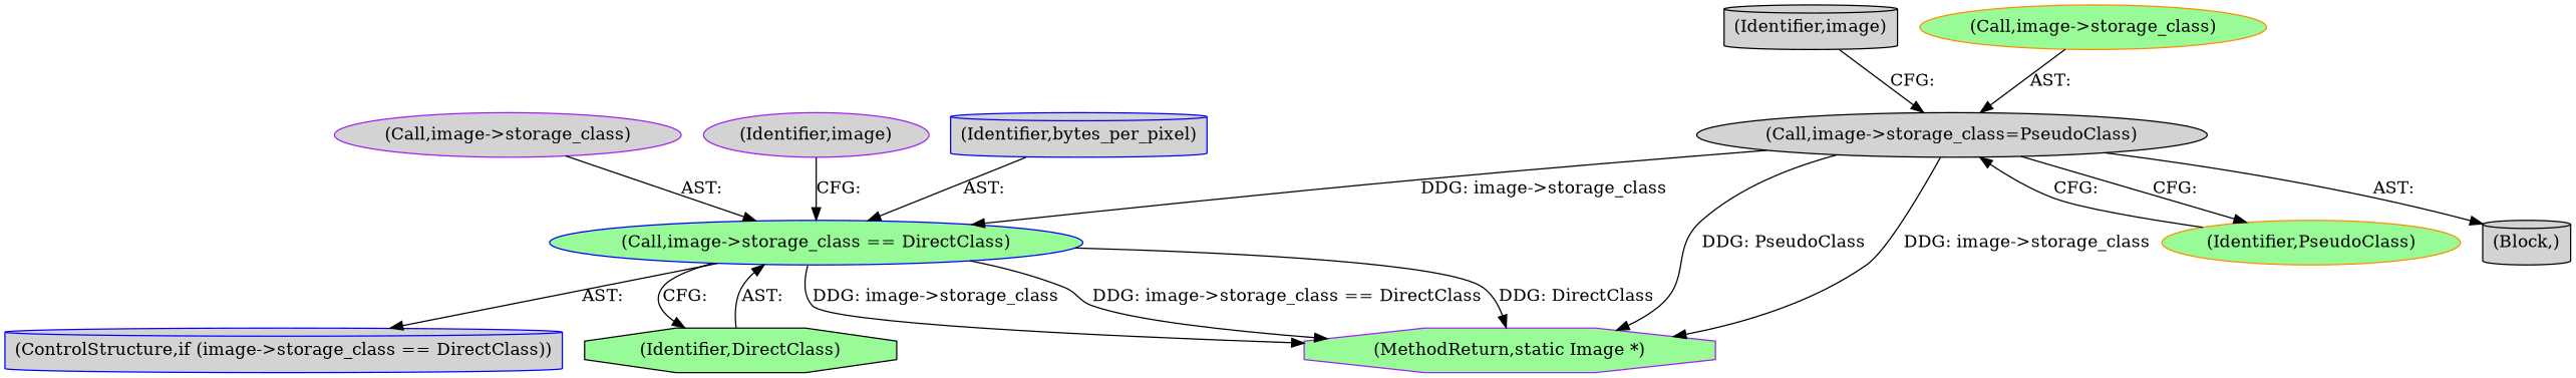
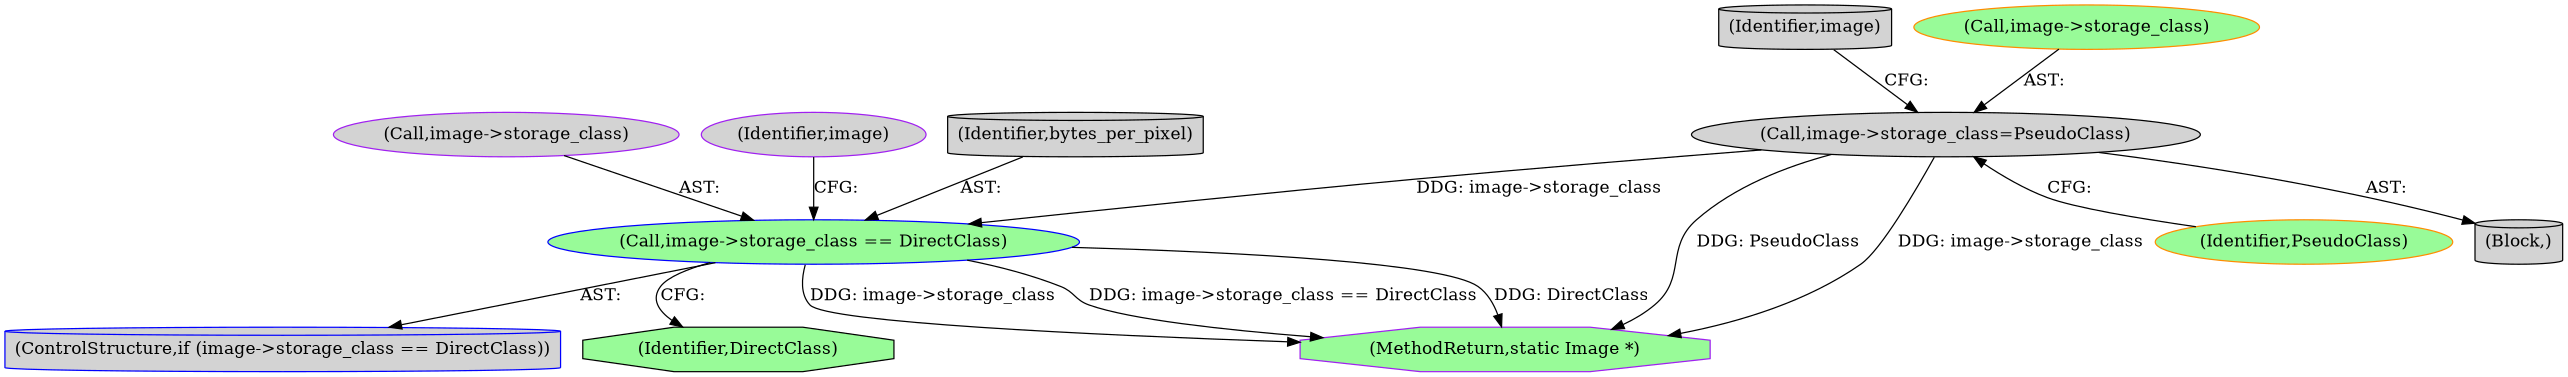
  digraph {
    node [color=black fillcolor=lightgrey shape=ellipse style=filled]
    n1 [label="(Call,image->storage_class=PseudoClass)"]
    n2 [color=blue fillcolor=palegreen label="(Call,image->storage_class == DirectClass)"]
    n3 [label="(Block,)" shape=cylinder]
    n4 [color=darkorange fillcolor=palegreen label="(Identifier,PseudoClass)"]
    n5 [color=purple fillcolor=palegreen label="(MethodReturn,static Image *)" shape=octagon]
    n6 [color=blue label="(ControlStructure,if (image->storage_class == DirectClass))" shape=cylinder]
    n7 [fillcolor=palegreen label="(Identifier,DirectClass)" shape=octagon]
    n8 [color=purple label="(Call,image->storage_class)"]
    n9 [label="(Identifier,image)" shape=cylinder]
    n10 [color=purple label="(Identifier,image)"]
-   n11 [color=blue label="(Identifier,bytes_per_pixel)" shape=cylinder]
+   n11 [label="(Identifier,bytes_per_pixel)" shape=cylinder]
    n12 [color=darkorange fillcolor=palegreen label="(Call,image->storage_class)"]
    n1 -> n2 [label="DDG: image->storage_class"]
    n1 -> n3 [label="AST: "]
-   n1 -> n4 [label="CFG: "]
    n1 -> n5 [label="DDG: PseudoClass"]
    n1 -> n5 [label="DDG: image->storage_class"]
    n2 -> n5 [label="DDG: image->storage_class == DirectClass"]
    n2 -> n5 [label="DDG: DirectClass"]
    n2 -> n5 [label="DDG: image->storage_class"]
    n2 -> n6 [label="AST: "]
    n2 -> n7 [label="CFG: "]
    n4 -> n1 [label="CFG: "]
-   n7 -> n2 [label="AST: "]
    n8 -> n2 [label="AST: "]
    n9 -> n1 [label="CFG: "]
    n10 -> n2 [label="CFG: "]
    n11 -> n2 [label="AST: "]
    n12 -> n1 [label="AST: "]
  }
